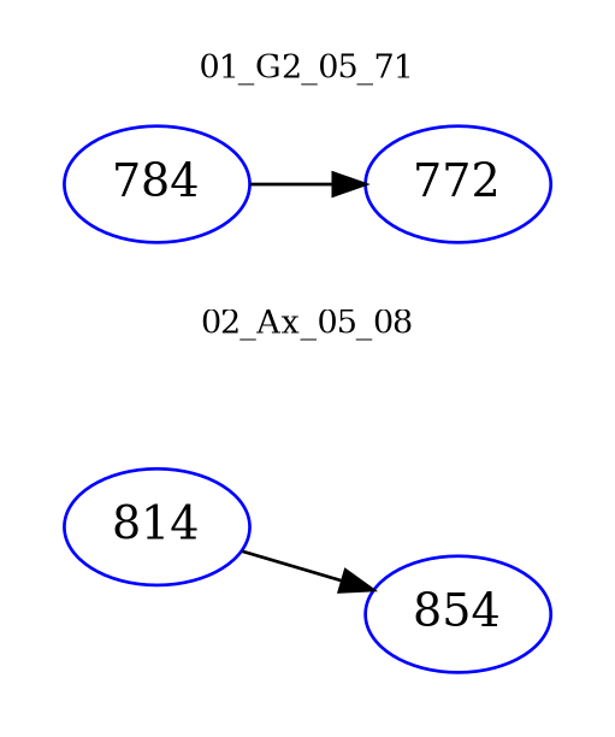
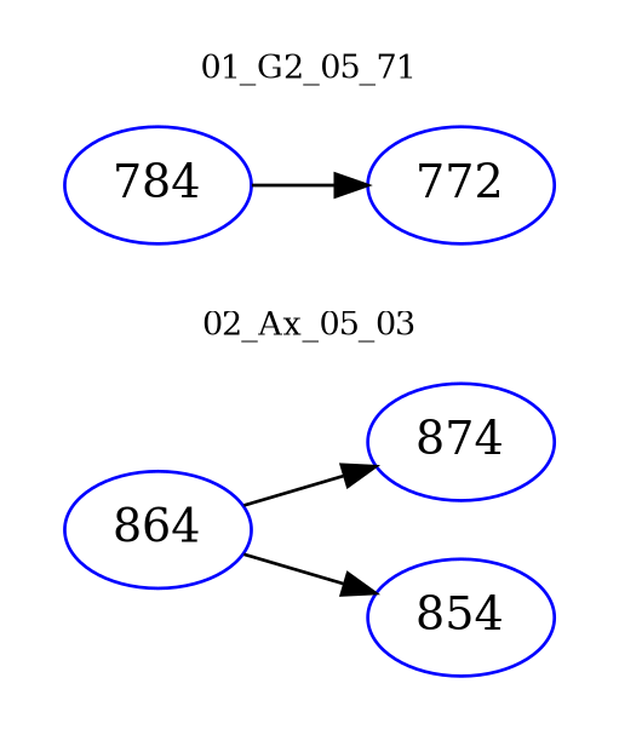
  digraph {
    rankdir=LR
    node [color=blue]
    edge [color=black]
-   n1 [label=814]
+   n1 [label=864]
    n2 [label=854]
+   n3 [label=874]
    n4 [label=784]
    n5 [label=772]
    subgraph cluster_1 {
      color=white
      fontsize=10
-     label="02_Ax_05_08"
+     label="02_Ax_05_03"
      n1
      n2
+     n3
    }
    subgraph cluster_2 {
      color=white
      fontsize=10
      label="01_G2_05_71"
      n4
      n5
    }
    n1 -> n2
+   n1 -> n3
    n4 -> n5
  }
